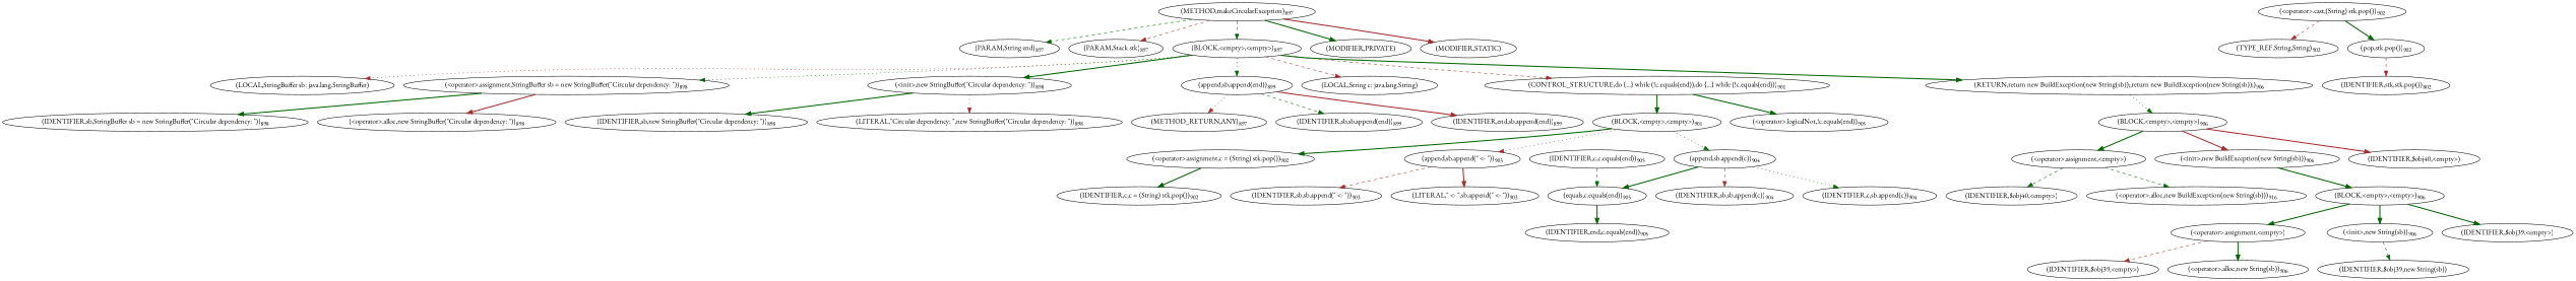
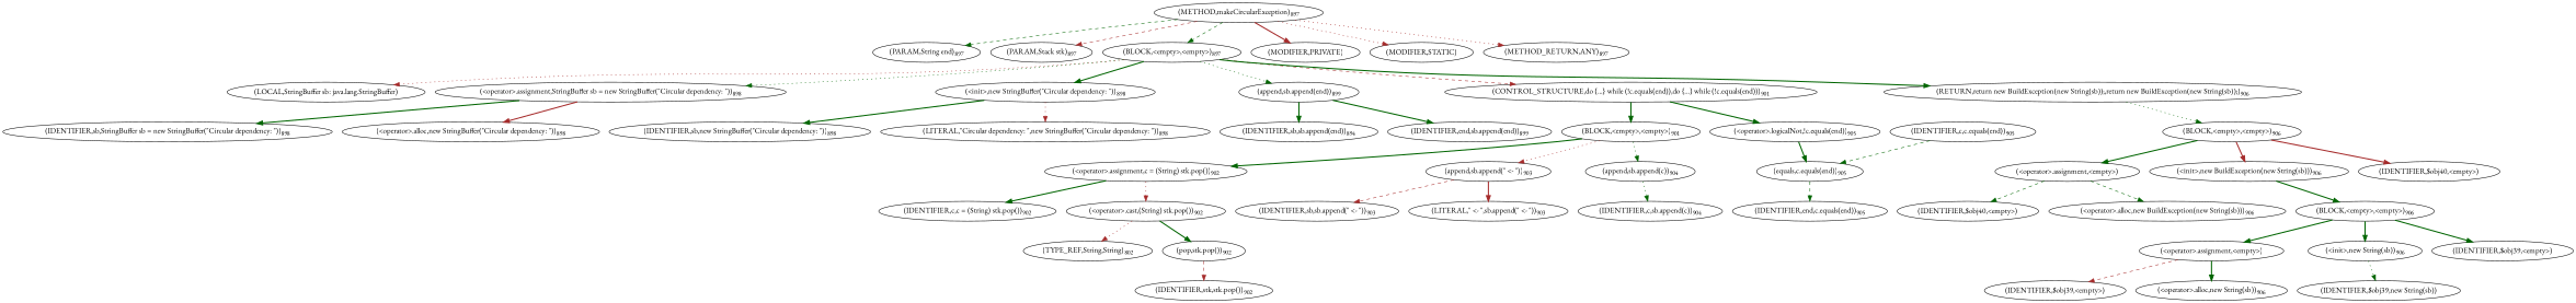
  digraph {
    fontname="EB Garamond"
    node [fontname="EB Garamond"]
    edge [color=darkgreen fontname="EB Garamond" style=bold]
    n1 [label=<(METHOD,makeCircularException)<SUB>897</SUB>>]
    n2 [label=<(PARAM,String end)<SUB>897</SUB>>]
    n3 [label=<(PARAM,Stack stk)<SUB>897</SUB>>]
    n4 [label=<(BLOCK,&lt;empty&gt;,&lt;empty&gt;)<SUB>897</SUB>>]
    n5 [label=<(MODIFIER,PRIVATE)>]
    n6 [label=<(MODIFIER,STATIC)>]
    n7 [label=<(METHOD_RETURN,ANY)<SUB>897</SUB>>]
    n8 [label=<(LOCAL,StringBuffer sb: java.lang.StringBuffer)>]
    n9 [label=<(&lt;operator&gt;.assignment,StringBuffer sb = new StringBuffer(&quot;Circular dependency: &quot;))<SUB>898</SUB>>]
    n10 [label=<(&lt;init&gt;,new StringBuffer(&quot;Circular dependency: &quot;))<SUB>898</SUB>>]
    n11 [label=<(append,sb.append(end))<SUB>899</SUB>>]
-   n12 [label=<(LOCAL,String c: java.lang.String)>]
    n13 [label=<(CONTROL_STRUCTURE,do {...} while (!c.equals(end)),do {...} while (!c.equals(end)))<SUB>901</SUB>>]
    n14 [label=<(RETURN,return new BuildException(new String(sb));,return new BuildException(new String(sb));)<SUB>906</SUB>>]
    n15 [label=<(IDENTIFIER,sb,StringBuffer sb = new StringBuffer(&quot;Circular dependency: &quot;))<SUB>898</SUB>>]
    n16 [label=<(&lt;operator&gt;.alloc,new StringBuffer(&quot;Circular dependency: &quot;))<SUB>898</SUB>>]
    n17 [label=<(IDENTIFIER,sb,new StringBuffer(&quot;Circular dependency: &quot;))<SUB>898</SUB>>]
    n18 [label=<(LITERAL,&quot;Circular dependency: &quot;,new StringBuffer(&quot;Circular dependency: &quot;))<SUB>898</SUB>>]
-   n19 [label=<(IDENTIFIER,sb,sb.append(end))<SUB>899</SUB>>]
+   n19 [label=<(IDENTIFIER,sb,sb.append(end))<SUB>894</SUB>>]
    n20 [label=<(IDENTIFIER,end,sb.append(end))<SUB>899</SUB>>]
    n21 [label=<(BLOCK,&lt;empty&gt;,&lt;empty&gt;)<SUB>901</SUB>>]
    n22 [label=<(&lt;operator&gt;.logicalNot,!c.equals(end))<SUB>905</SUB>>]
    n23 [label=<(BLOCK,&lt;empty&gt;,&lt;empty&gt;)<SUB>906</SUB>>]
    n24 [label=<(&lt;operator&gt;.assignment,c = (String) stk.pop())<SUB>902</SUB>>]
    n25 [label=<(append,sb.append(&quot; &lt;- &quot;))<SUB>903</SUB>>]
    n26 [label=<(append,sb.append(c))<SUB>904</SUB>>]
    n27 [label=<(equals,c.equals(end))<SUB>905</SUB>>]
    n28 [label=<(IDENTIFIER,c,c = (String) stk.pop())<SUB>902</SUB>>]
    n29 [label=<(&lt;operator&gt;.cast,(String) stk.pop())<SUB>902</SUB>>]
    n30 [label=<(IDENTIFIER,sb,sb.append(&quot; &lt;- &quot;))<SUB>903</SUB>>]
    n31 [label=<(LITERAL,&quot; &lt;- &quot;,sb.append(&quot; &lt;- &quot;))<SUB>903</SUB>>]
-   n32 [label=<(IDENTIFIER,sb,sb.append(c))<SUB>904</SUB>>]
    n33 [label=<(IDENTIFIER,c,sb.append(c))<SUB>904</SUB>>]
-   n34 [label=<(TYPE_REF,String,String)<SUB>902</SUB>>]
+   n34 [label=<(TYPE_REF,String,String)<SUB>802</SUB>>]
    n35 [label=<(pop,stk.pop())<SUB>902</SUB>>]
-   n36 [label=<(IDENTIFIER,stk,stk.pop())<SUB>802</SUB>>]
+   n36 [label=<(IDENTIFIER,stk,stk.pop())<SUB>902</SUB>>]
    n37 [label=<(IDENTIFIER,end,c.equals(end))<SUB>905</SUB>>]
    n38 [label=<(IDENTIFIER,c,c.equals(end))<SUB>905</SUB>>]
    n39 [label=<(&lt;operator&gt;.assignment,&lt;empty&gt;)>]
    n40 [label=<(&lt;init&gt;,new BuildException(new String(sb)))<SUB>906</SUB>>]
    n41 [label=<(IDENTIFIER,$obj40,&lt;empty&gt;)>]
    n42 [label=<(IDENTIFIER,$obj40,&lt;empty&gt;)>]
-   n43 [label=<(&lt;operator&gt;.alloc,new BuildException(new String(sb)))<SUB>916</SUB>>]
+   n43 [label=<(&lt;operator&gt;.alloc,new BuildException(new String(sb)))<SUB>906</SUB>>]
    n44 [label=<(BLOCK,&lt;empty&gt;,&lt;empty&gt;)<SUB>906</SUB>>]
    n45 [label=<(&lt;operator&gt;.assignment,&lt;empty&gt;)>]
    n46 [label=<(&lt;init&gt;,new String(sb))<SUB>906</SUB>>]
    n47 [label=<(IDENTIFIER,$obj39,&lt;empty&gt;)>]
    n48 [label=<(IDENTIFIER,$obj39,&lt;empty&gt;)>]
    n49 [label=<(&lt;operator&gt;.alloc,new String(sb))<SUB>906</SUB>>]
    n50 [label=<(IDENTIFIER,$obj39,new String(sb))>]
    n1 -> n2 [style=dashed]
    n1 -> n3 [color=brown style=dashed]
    n1 -> n4 [style=dashed]
-   n1 -> n5
-   n1 -> n6 [color=brown]
-   n11 -> n7 [color=brown style=dotted]
+   n1 -> n5 [color=brown]
+   n1 -> n6 [color=brown style=dotted]
+   n1 -> n7 [color=brown style=dotted]
    n4 -> n8 [color=brown style=dotted]
    n4 -> n9 [style=dotted]
    n4 -> n10
    n4 -> n11 [style=dotted]
-   n4 -> n12 [color=brown style=dashed]
    n4 -> n13 [color=brown style=dashed]
    n4 -> n14
    n9 -> n15
    n9 -> n16 [color=brown]
    n10 -> n17
    n10 -> n18 [color=brown style=dotted]
-   n11 -> n19 [style=dashed]
-   n11 -> n20 [color=brown]
+   n11 -> n19
+   n11 -> n20
    n13 -> n21
    n13 -> n22
    n14 -> n23 [style=dotted]
    n21 -> n24
    n21 -> n25 [color=brown style=dotted]
    n21 -> n26 [style=dotted]
-   n26 -> n27
+   n22 -> n27
    n23 -> n39
    n23 -> n40 [color=brown]
    n23 -> n41 [color=brown]
    n24 -> n28
+   n24 -> n29 [color=brown style=dotted]
    n25 -> n30 [color=brown style=dashed]
    n25 -> n31 [color=brown]
-   n26 -> n32 [color=brown style=dashed]
    n26 -> n33 [style=dotted]
-   n27 -> n37
-   n29 -> n34 [color=brown style=dashed]
+   n27 -> n37 [style=dashed]
+   n29 -> n34 [color=brown style=dotted]
    n29 -> n35
    n35 -> n36 [color=brown style=dashed]
    n38 -> n27 [style=dashed]
    n39 -> n42 [style=dashed]
    n39 -> n43 [style=dashed]
    n40 -> n44
    n44 -> n45
    n44 -> n46
    n44 -> n47
    n45 -> n48 [color=brown style=dashed]
    n45 -> n49
-   n46 -> n50 [style=dashed]
+   n46 -> n50 [style=dotted]
  }
